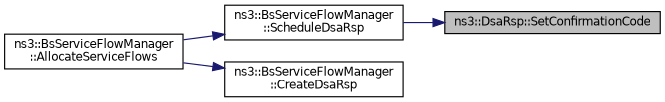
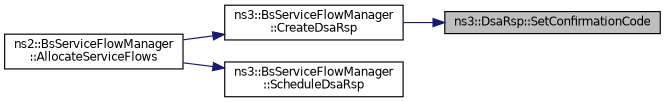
  digraph {
    rankdir=RL
    node [color=black fillcolor=white fontname=Helvetica fontsize=10 shape=record style=filled]
    edge [color=midnightblue dir=back fontname=Helvetica fontsize=10 labelfontname=Helvetica labelfontsize=10 style=solid]
    n1 [fillcolor=grey75 fontcolor=black height=0.2 label="ns3::DsaRsp::SetConfirmationCode" width=0.4]
    n2 [height=0.2 label="ns3::BsServiceFlowManager\l::CreateDsaRsp" width=0.4]
-   n3 [height=0.2 label="ns3::BsServiceFlowManager\l::AllocateServiceFlows" width=0.4]
+   n3 [height=0.2 label="ns2::BsServiceFlowManager\l::AllocateServiceFlows" width=0.4]
    n4 [height=0.2 label="ns3::BsServiceFlowManager\l::ScheduleDsaRsp" width=0.4]
-   n1 -> n4
+   n1 -> n2
    n2 -> n3
    n4 -> n3
  }
